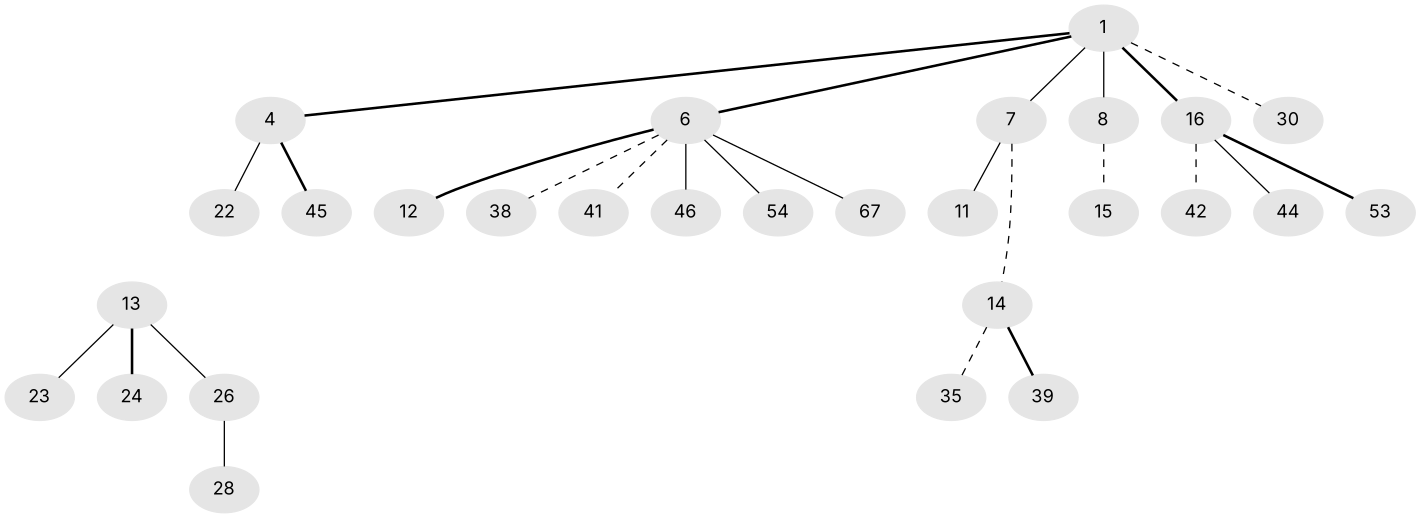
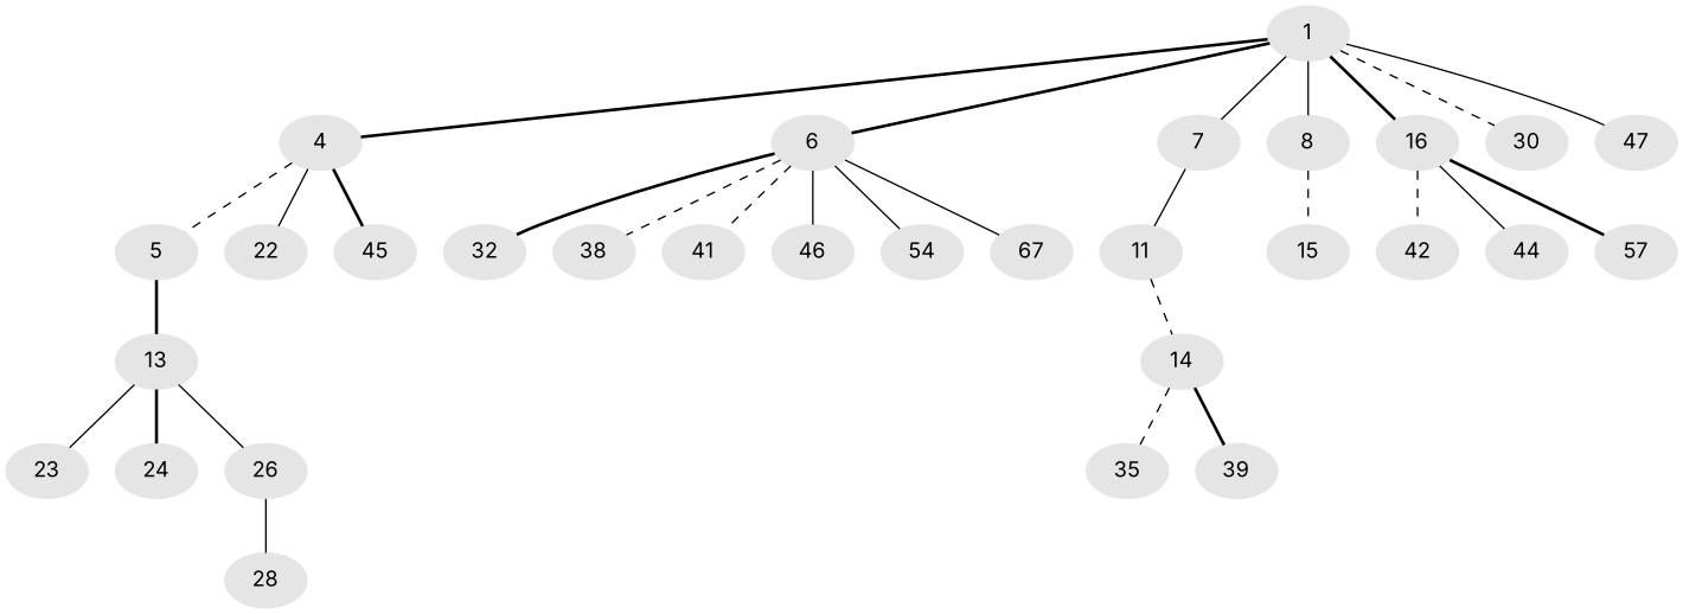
  graph {
    fontname=Inter
    node [color=gray90 fontname=Inter style=filled]
    edge [fontname=Inter style=solid]
    1 [super="+2+3"]
    4
    6 [super="+12+31"]
    7
    8 [super="+51"]
    16 [super="+19"]
    30
+   47
+   5 [super="+52"]
    22
    45
-   32 [super="+56+37" label=12]
+   32 [super="+56+37"]
    38 [super="+66+40"]
    41
    46 [super="+60"]
    54
    67
    11 [super="+21"]
    14 [super="+27+34"]
    n20 [label=15]
    n21 [label=42 super="+55"]
    44
-   53 [super="+61"]
+   53 [super="+61" label=57]
    13 [super="+17"]
    23
    24 [super="+50+48+63"]
    26
    35
    39
    28
    1 -- 4 [style=bold]
    1 -- 6 [style=bold]
    1 -- 7
    1 -- 8
    1 -- 16 [style=bold]
    1 -- 30 [style=dashed]
+   1 -- 47
+   4 -- 5 [style=dashed]
    4 -- 22
    4 -- 45 [style=bold]
    6 -- 32 [style=bold]
    6 -- 38 [style=dashed]
    6 -- 41 [style=dashed]
    6 -- 46
    6 -- 54
    6 -- 67
    7 -- 11
-   7 -- 14 [style=dashed]
+   11 -- 14 [style=dashed]
    8 -- n20 [style=dashed]
    16 -- n21 [style=dashed]
    16 -- 44
    16 -- 53 [style=bold]
+   5 -- 13 [style=bold]
    14 -- 35 [style=dashed]
    14 -- 39 [style=bold]
    13 -- 23
    13 -- 24 [style=bold]
    13 -- 26
    26 -- 28
  }
